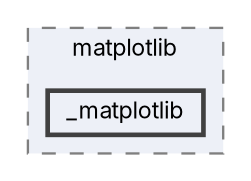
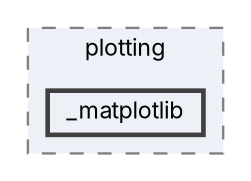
  digraph {
    compound=true
    fontname=Inter
    n1 [color=grey25 fillcolor="#edf0f7" fontname=Inter fontsize=10 height=0.2 label=_matplotlib shape=box style="filled,bold" width=0.4]
    subgraph cluster_1 {
      bgcolor="#edf0f7"
      fontsize=10
-     label=matplotlib
+     label=plotting
      pencolor=grey50
      style="filled,dashed"
      n1
    }
  }
